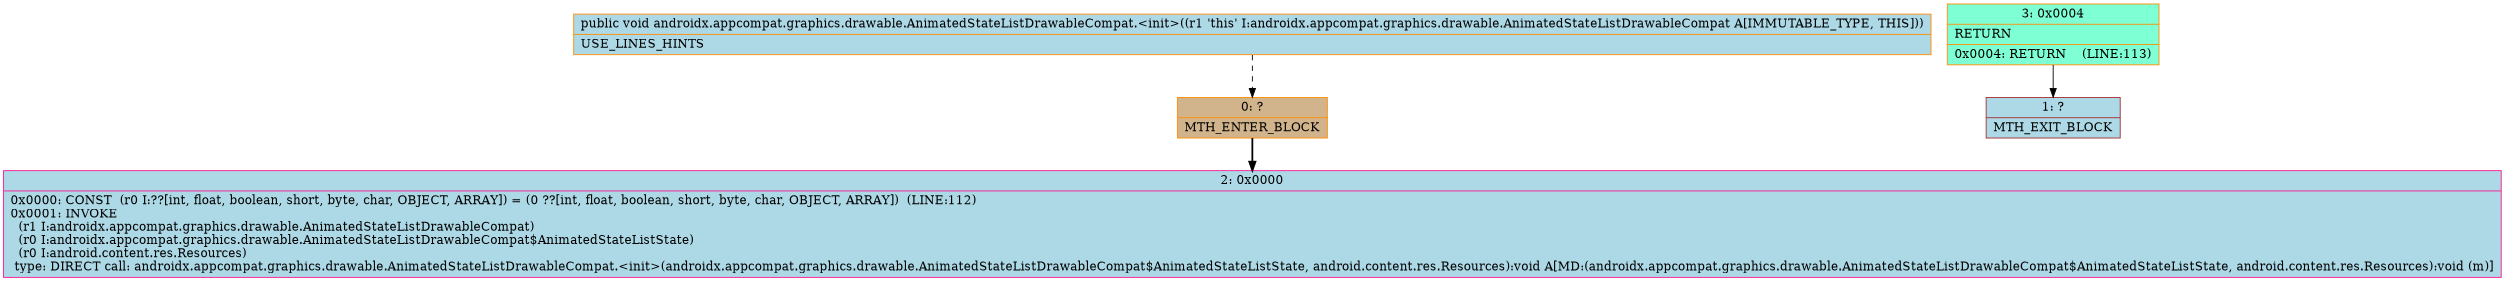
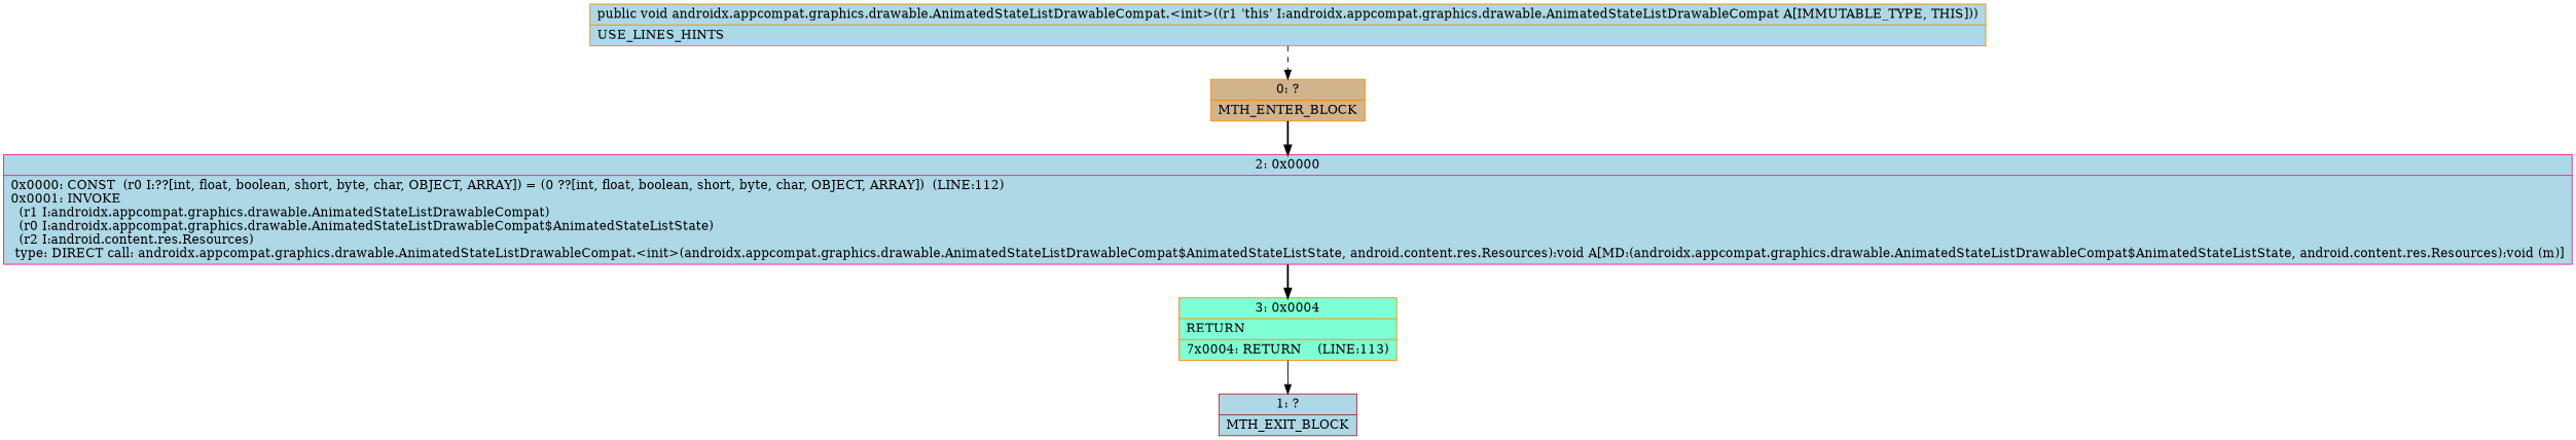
  digraph {
    node [color=darkorange fillcolor=lightblue shape=record style=filled]
    edge [style=bold]
    n1 [fillcolor=tan label="{0\:\ ?|MTH_ENTER_BLOCK\l}"]
-   n2 [color=deeppink label="{2\:\ 0x0000|0x0000: CONST  (r0 I:??[int, float, boolean, short, byte, char, OBJECT, ARRAY]) = (0 ??[int, float, boolean, short, byte, char, OBJECT, ARRAY])  (LINE:112)\l0x0001: INVOKE  \l  (r1 I:androidx.appcompat.graphics.drawable.AnimatedStateListDrawableCompat)\l  (r0 I:androidx.appcompat.graphics.drawable.AnimatedStateListDrawableCompat$AnimatedStateListState)\l  (r0 I:android.content.res.Resources)\l type: DIRECT call: androidx.appcompat.graphics.drawable.AnimatedStateListDrawableCompat.\<init\>(androidx.appcompat.graphics.drawable.AnimatedStateListDrawableCompat$AnimatedStateListState, android.content.res.Resources):void A[MD:(androidx.appcompat.graphics.drawable.AnimatedStateListDrawableCompat$AnimatedStateListState, android.content.res.Resources):void (m)]\l}"]
-   n3 [fillcolor=aquamarine label="{3\:\ 0x0004|RETURN\l|0x0004: RETURN    (LINE:113)\l}"]
+   n2 [color=deeppink label="{2\:\ 0x0000|0x0000: CONST  (r0 I:??[int, float, boolean, short, byte, char, OBJECT, ARRAY]) = (0 ??[int, float, boolean, short, byte, char, OBJECT, ARRAY])  (LINE:112)\l0x0001: INVOKE  \l  (r1 I:androidx.appcompat.graphics.drawable.AnimatedStateListDrawableCompat)\l  (r0 I:androidx.appcompat.graphics.drawable.AnimatedStateListDrawableCompat$AnimatedStateListState)\l  (r2 I:android.content.res.Resources)\l type: DIRECT call: androidx.appcompat.graphics.drawable.AnimatedStateListDrawableCompat.\<init\>(androidx.appcompat.graphics.drawable.AnimatedStateListDrawableCompat$AnimatedStateListState, android.content.res.Resources):void A[MD:(androidx.appcompat.graphics.drawable.AnimatedStateListDrawableCompat$AnimatedStateListState, android.content.res.Resources):void (m)]\l}"]
+   n3 [fillcolor=aquamarine label="{3\:\ 0x0004|RETURN\l|7x0004: RETURN    (LINE:113)\l}"]
    n4 [color=brown label="{1\:\ ?|MTH_EXIT_BLOCK\l}"]
    n5 [label="{public void androidx.appcompat.graphics.drawable.AnimatedStateListDrawableCompat.\<init\>((r1 'this' I:androidx.appcompat.graphics.drawable.AnimatedStateListDrawableCompat A[IMMUTABLE_TYPE, THIS]))  | USE_LINES_HINTS\l}"]
    n1 -> n2
+   n2 -> n3
    n3 -> n4 [style=solid]
    n5 -> n1 [style=dashed]
  }
